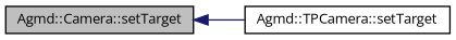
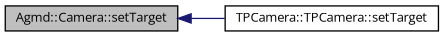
  digraph {
    rankdir=LR
    fontname="Open Sans"
    node [color=black fontname="Open Sans" fontsize=10 shape=record style=filled]
    n1 [fillcolor=grey75 fontcolor=black height=0.2 label="Agmd::Camera::setTarget" width=0.4]
-   n2 [fillcolor=white height=0.2 label="Agmd::TPCamera::setTarget" width=0.4]
+   n2 [fillcolor=white height=0.2 label="TPCamera::TPCamera::setTarget" width=0.4]
    n1 -> n2 [color=midnightblue dir=back fontname="Open Sans" fontsize=10 labelfontname=Helvetica labelfontsize=10 style=solid]
  }
